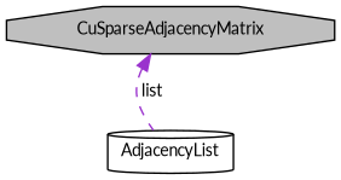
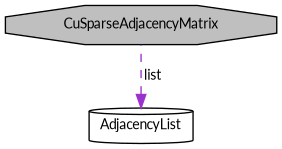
  digraph {
    fontname=Lato
    node [color=black fontname=Lato fontsize=10 style=filled]
    n1 [fillcolor=grey75 fontcolor=black height=0.2 label=CuSparseAdjacencyMatrix shape=octagon width=0.4]
    n2 [fillcolor=white height=0.2 label=AdjacencyList shape=cylinder width=0.4]
-   n1 -> n2 [color=darkorchid3 dir=back fontname=Lato fontsize=10 label=" list" labelfontname=Helvetica labelfontsize=10 style=dashed]
+   n2 -> n1 [color=darkorchid3 dir=back fontname=Lato fontsize=10 label=" list" labelfontname=Helvetica labelfontsize=10 style=dashed]
  }
